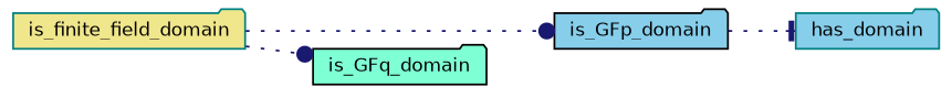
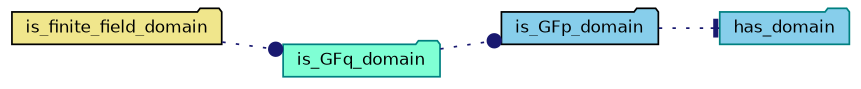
  digraph {
    rankdir=LR
    node [color=teal fillcolor=skyblue fontname=Helvetica fontsize=10 shape=folder style=filled]
    edge [arrowhead=dot color=midnightblue fontname=Helvetica fontsize=10 labelfontname=Helvetica labelfontsize=10 style=dotted]
-   n1 [fillcolor=khaki fontcolor=black height=0.2 label=is_finite_field_domain width=0.4]
+   n1 [color=black fillcolor=khaki fontcolor=black height=0.2 label=is_finite_field_domain width=0.4]
    n2 [color=black height=0.2 label=is_GFp_domain width=0.4]
-   n3 [color=black fillcolor=aquamarine height=0.2 label=is_GFq_domain width=0.4]
+   n3 [fillcolor=aquamarine height=0.2 label=is_GFq_domain width=0.4]
    n4 [height=0.2 label=has_domain width=0.4]
-   n1 -> n2
+   n3 -> n2
    n1 -> n3
    n2 -> n4 [arrowhead=tee]
  }
